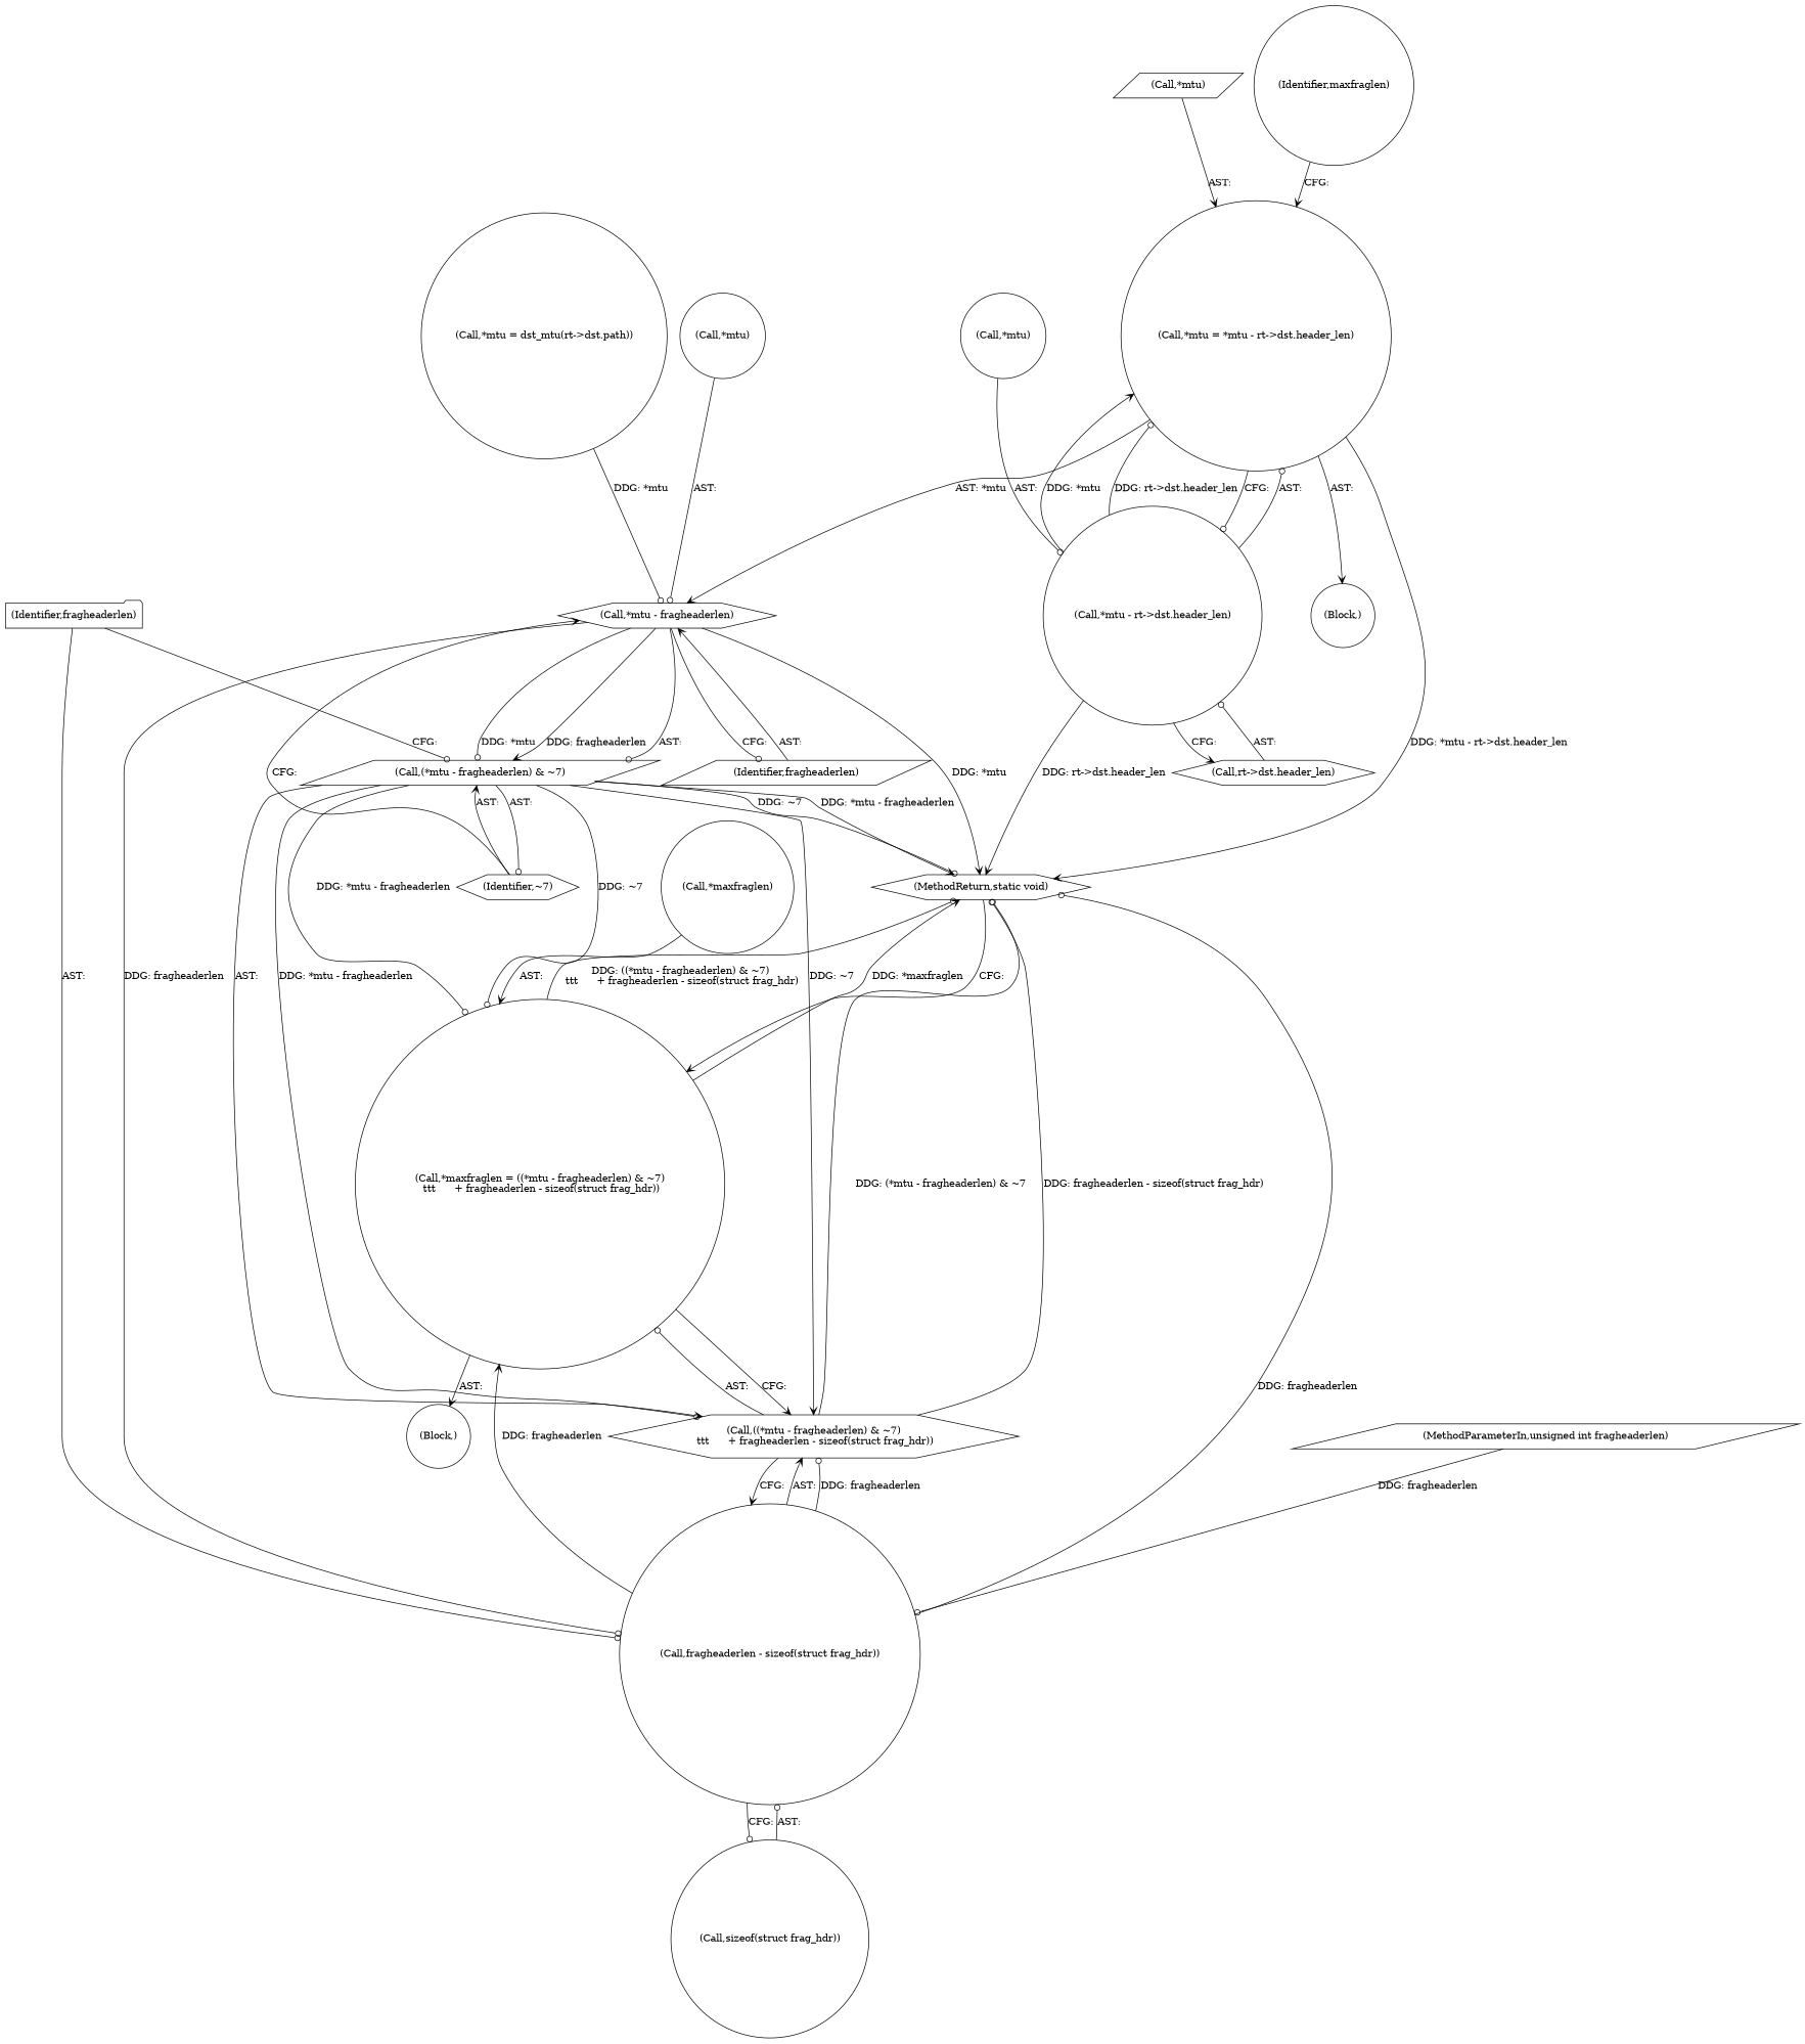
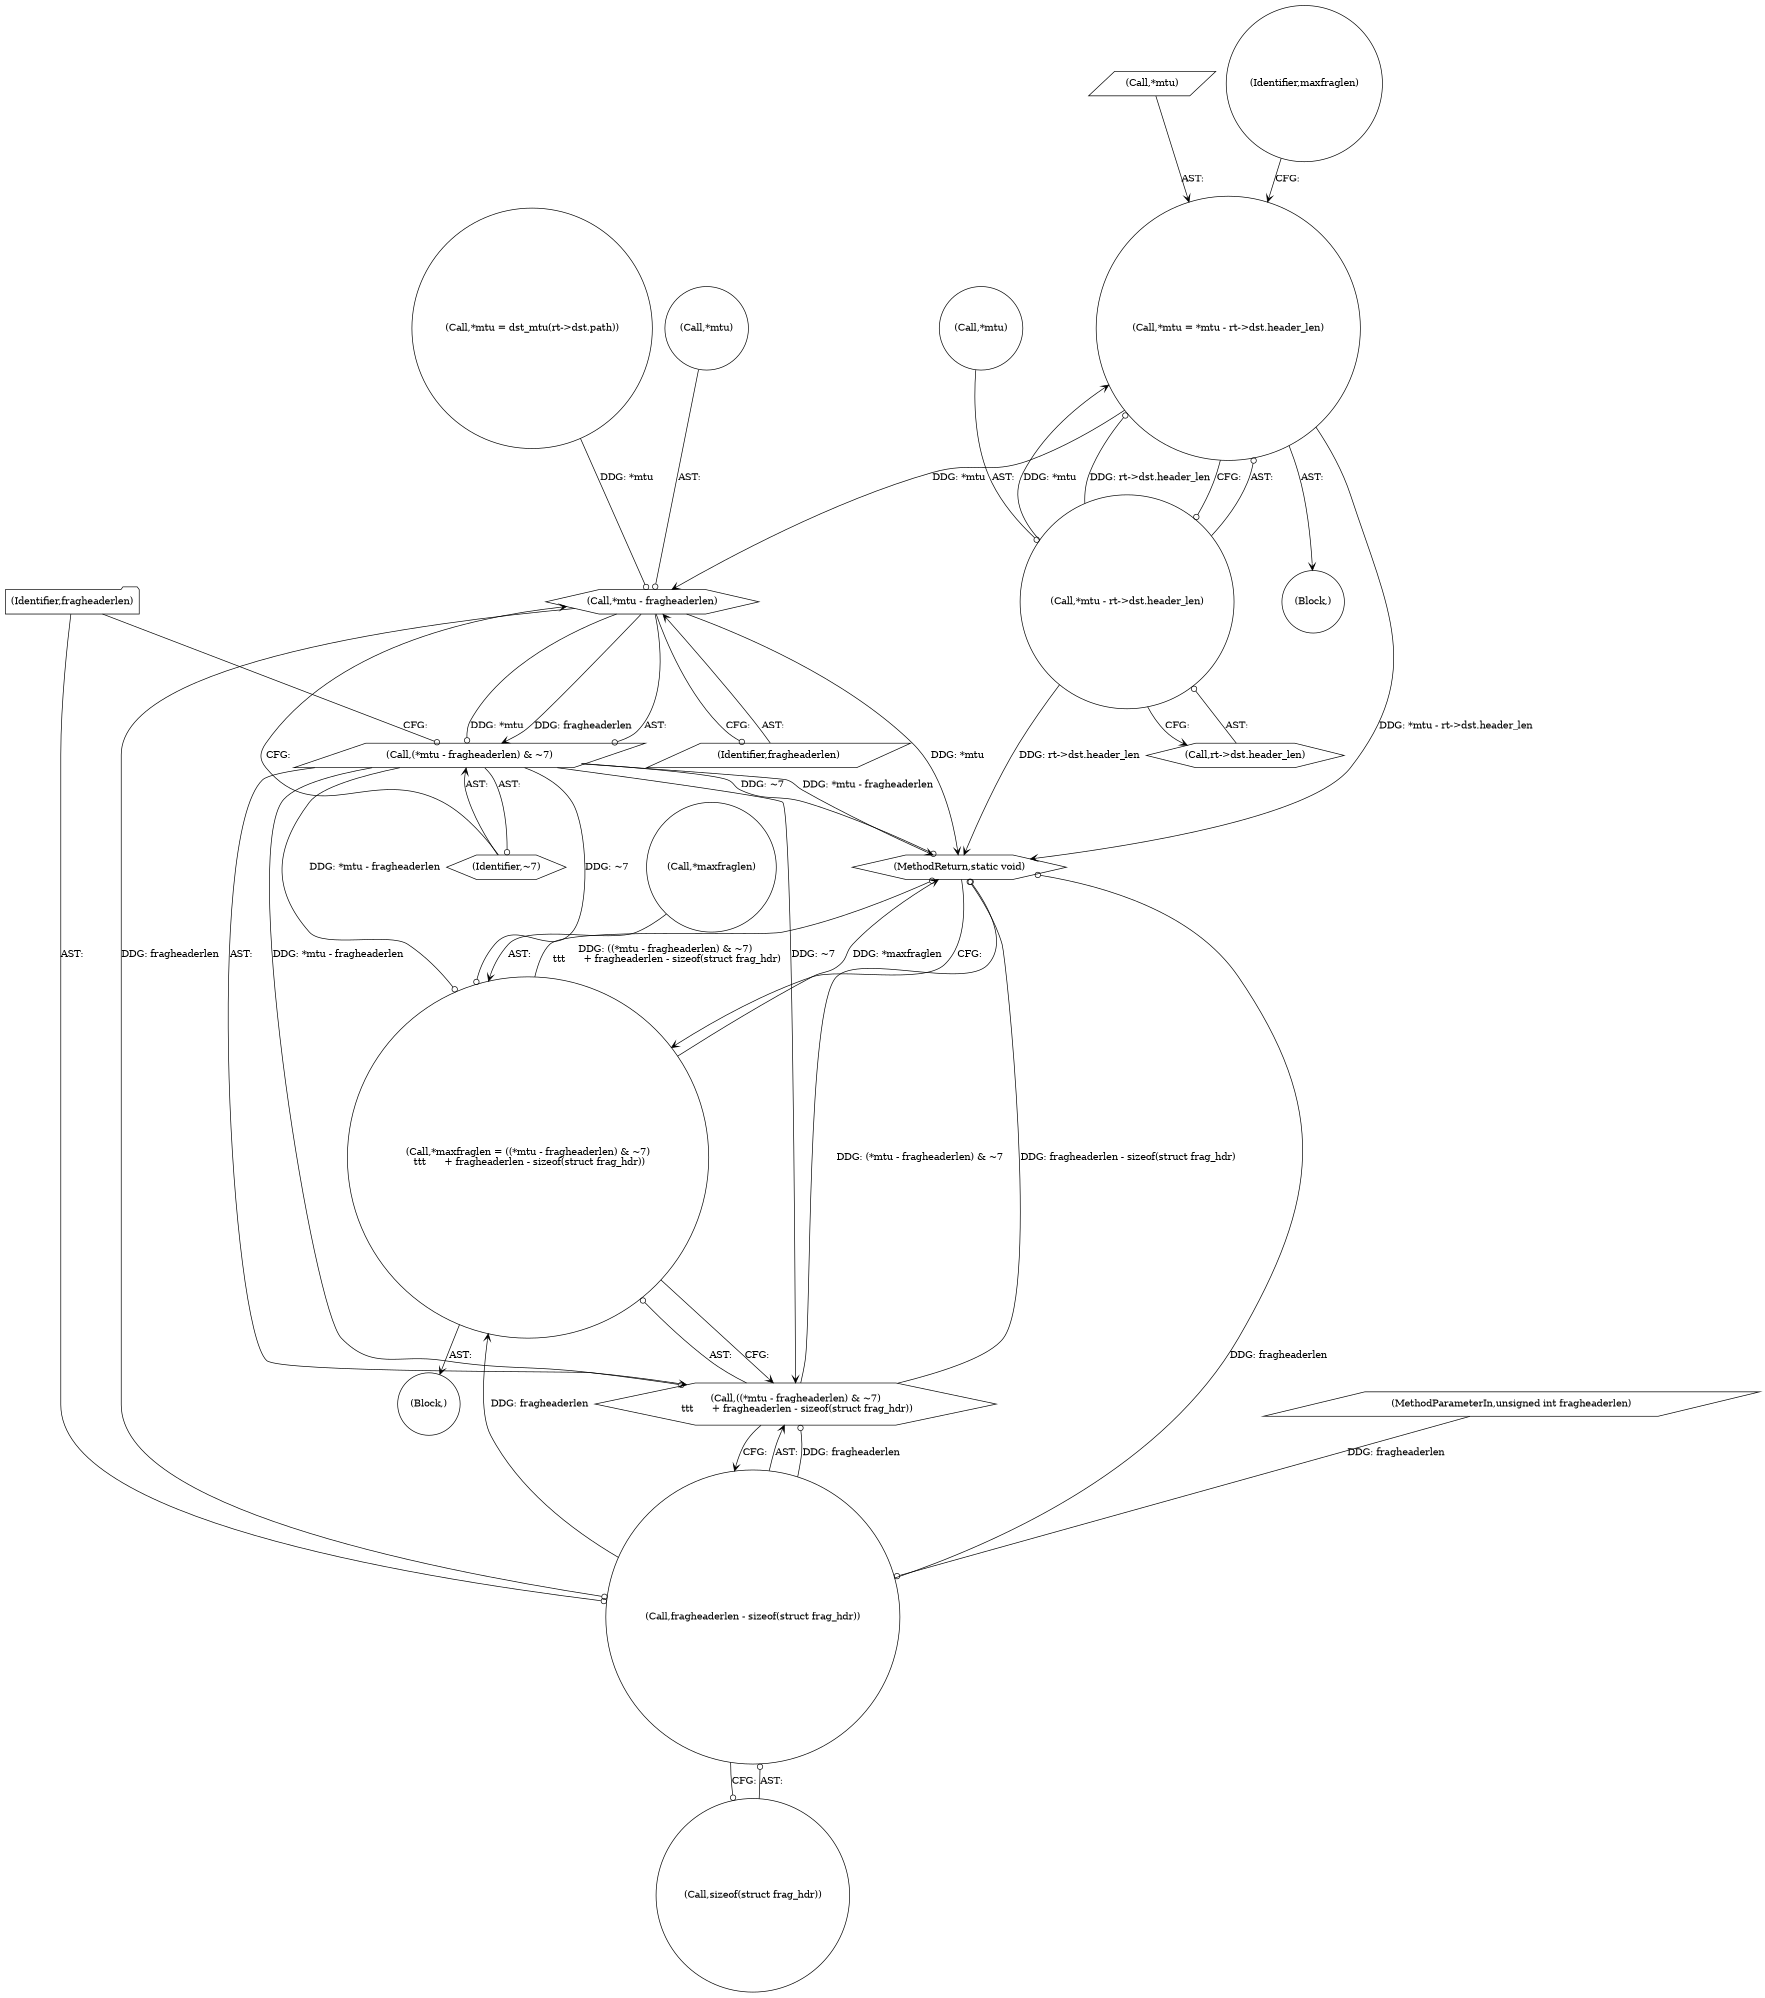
  digraph {
    node [shape=circle]
    edge [arrowhead=odot]
    n1 [label="(Call,*mtu = *mtu - rt->dst.header_len)"]
    n2 [label="(Call,*mtu - rt->dst.header_len)"]
    n3 [label="(Call,*mtu - fragheaderlen)" shape=hexagon]
    n4 [label="(Block,)"]
    n5 [label="(MethodReturn,static void)" shape=hexagon]
    n6 [label="(Call,rt->dst.header_len)" shape=hexagon]
    n7 [label="(Call,(*mtu - fragheaderlen) & ~7)" shape=parallelogram]
    n8 [label="(Call,fragheaderlen - sizeof(struct frag_hdr))"]
    n9 [label="(Identifier,fragheaderlen)" shape=parallelogram]
    n10 [label="(Call,*maxfraglen = ((*mtu - fragheaderlen) & ~7)\n \t\t\t      + fragheaderlen - sizeof(struct frag_hdr))"]
    n11 [label="(Call,((*mtu - fragheaderlen) & ~7)\n \t\t\t      + fragheaderlen - sizeof(struct frag_hdr))" shape=hexagon]
    n12 [label="(Identifier,~7)" shape=hexagon]
    n13 [label="(Call,sizeof(struct frag_hdr))"]
    n14 [label="(Block,)"]
    n15 [label="(Call,*mtu = dst_mtu(rt->dst.path))"]
    n16 [label="(Call,*mtu)"]
    n17 [label="(Call,*mtu)" shape=parallelogram]
    n18 [label="(Call,*mtu)"]
    n19 [label="(Identifier,fragheaderlen)" shape=folder]
    n20 [label="(MethodParameterIn,unsigned int fragheaderlen)" shape=parallelogram]
    n21 [label="(Call,*maxfraglen)"]
    n22 [label="(Identifier,maxfraglen)"]
    n1 -> n2 [label="CFG: "]
-   n1 -> n3 [arrowhead=vee label="AST: *mtu"]
+   n1 -> n3 [arrowhead=vee label="DDG: *mtu"]
    n1 -> n4 [arrowhead=vee label="AST: "]
    n1 -> n5 [arrowhead=vee label="DDG: *mtu - rt->dst.header_len"]
    n2 -> n1 [label="AST: "]
    n2 -> n1 [arrowhead=vee label="DDG: *mtu"]
    n2 -> n1 [label="DDG: rt->dst.header_len"]
    n2 -> n5 [arrowhead=vee label="DDG: rt->dst.header_len"]
    n2 -> n6 [arrowhead=vee label="CFG: "]
    n3 -> n5 [arrowhead=vee label="DDG: *mtu"]
    n3 -> n7 [label="AST: "]
    n3 -> n7 [label="DDG: *mtu"]
    n3 -> n7 [arrowhead=vee label="DDG: fragheaderlen"]
    n3 -> n8 [label="DDG: fragheaderlen"]
    n3 -> n9 [label="CFG: "]
    n5 -> n10 [arrowhead=vee label="CFG: "]
    n6 -> n2 [label="AST: "]
    n7 -> n5 [arrowhead=vee label="DDG: *mtu - fragheaderlen"]
    n7 -> n5 [label="DDG: ~7"]
    n7 -> n10 [label="DDG: *mtu - fragheaderlen"]
    n7 -> n10 [label="DDG: ~7"]
    n7 -> n11 [arrowhead=vee label="AST: "]
    n7 -> n11 [label="DDG: *mtu - fragheaderlen"]
    n7 -> n11 [arrowhead=vee label="DDG: ~7"]
    n7 -> n12 [label="AST: "]
    n8 -> n5 [label="DDG: fragheaderlen"]
    n8 -> n10 [arrowhead=vee label="DDG: fragheaderlen"]
    n8 -> n11 [arrowhead=vee label="AST: "]
    n8 -> n11 [label="DDG: fragheaderlen"]
    n8 -> n13 [label="CFG: "]
    n9 -> n3 [arrowhead=vee label="AST: "]
    n10 -> n5 [label="DDG: ((*mtu - fragheaderlen) & ~7)\n \t\t\t      + fragheaderlen - sizeof(struct frag_hdr)"]
    n10 -> n5 [arrowhead=vee label="DDG: *maxfraglen"]
    n10 -> n11 [arrowhead=vee label="CFG: "]
    n10 -> n14 [arrowhead=vee label="AST: "]
    n11 -> n5 [label="DDG: (*mtu - fragheaderlen) & ~7"]
    n11 -> n5 [label="DDG: fragheaderlen - sizeof(struct frag_hdr)"]
    n11 -> n8 [arrowhead=vee label="CFG: "]
    n11 -> n10 [label="AST: "]
    n12 -> n3 [arrowhead=vee label="CFG: "]
    n12 -> n7 [arrowhead=vee label="AST: "]
    n13 -> n8 [label="AST: "]
    n15 -> n3 [label="DDG: *mtu"]
    n16 -> n3 [label="AST: "]
    n17 -> n1 [arrowhead=vee label="AST: "]
    n18 -> n2 [label="AST: "]
    n19 -> n7 [label="CFG: "]
    n19 -> n8 [label="AST: "]
    n20 -> n8 [label="DDG: fragheaderlen"]
    n21 -> n10 [arrowhead=vee label="AST: "]
    n22 -> n1 [arrowhead=vee label="CFG: "]
  }
